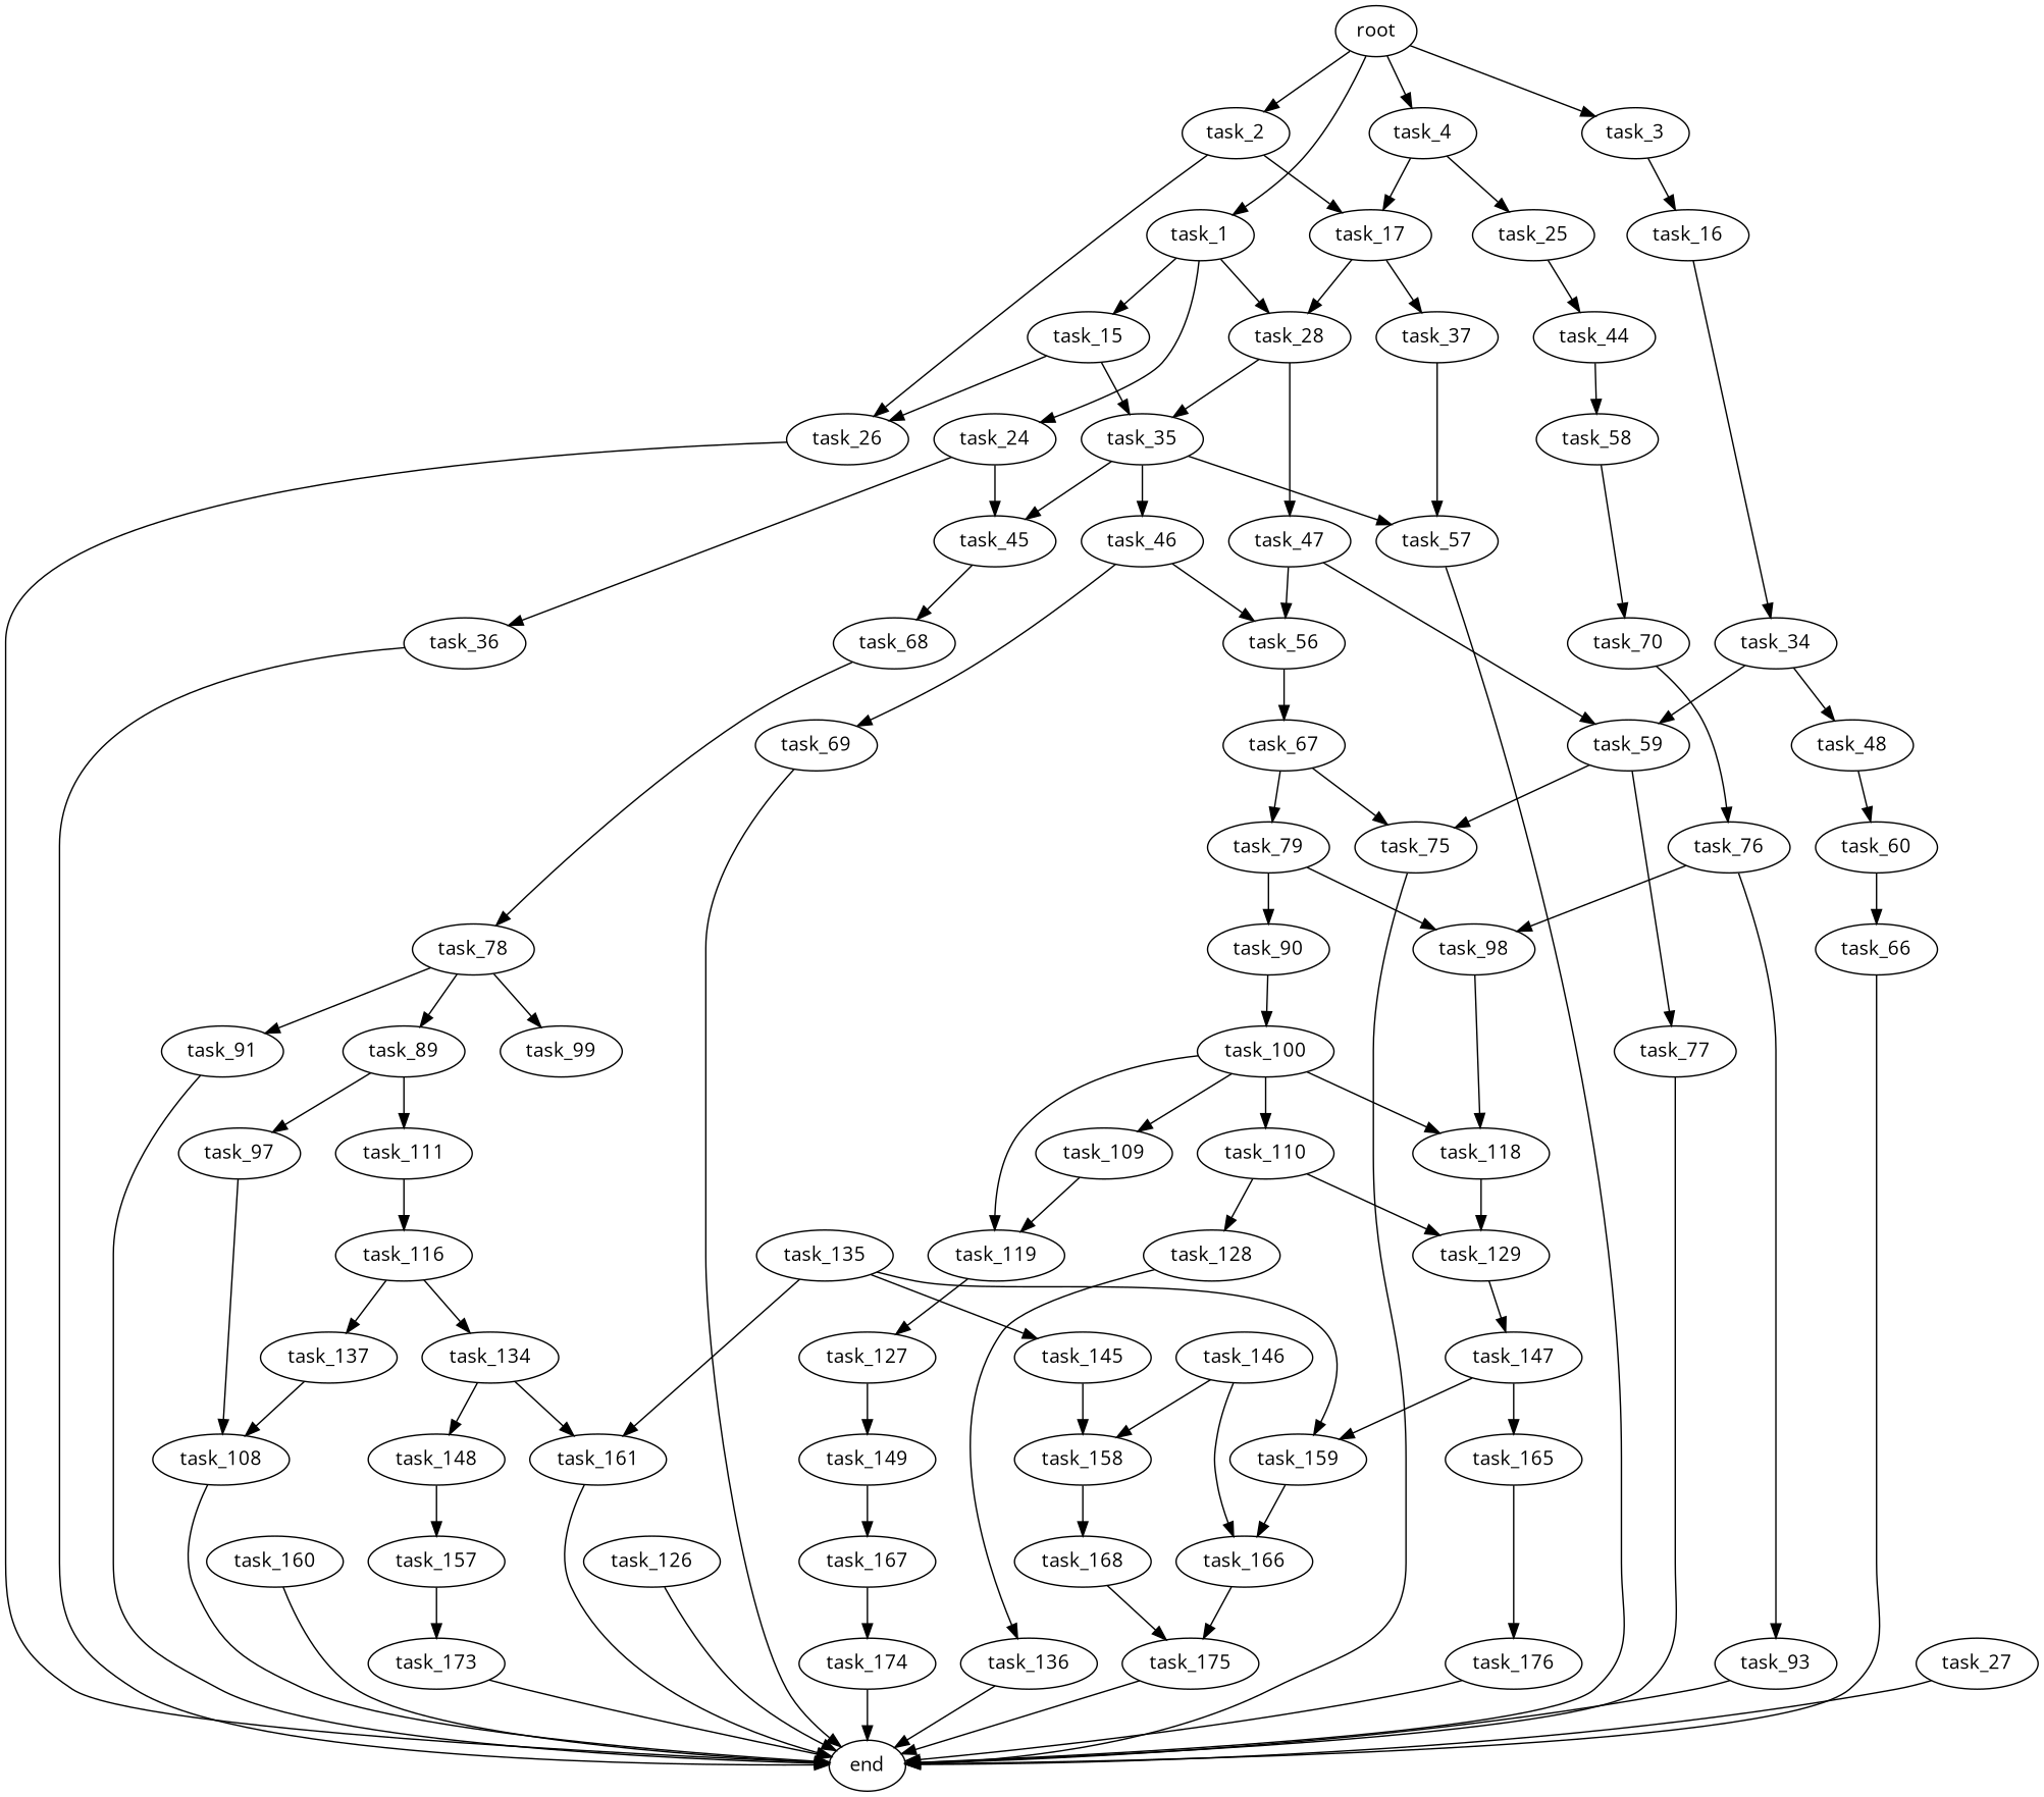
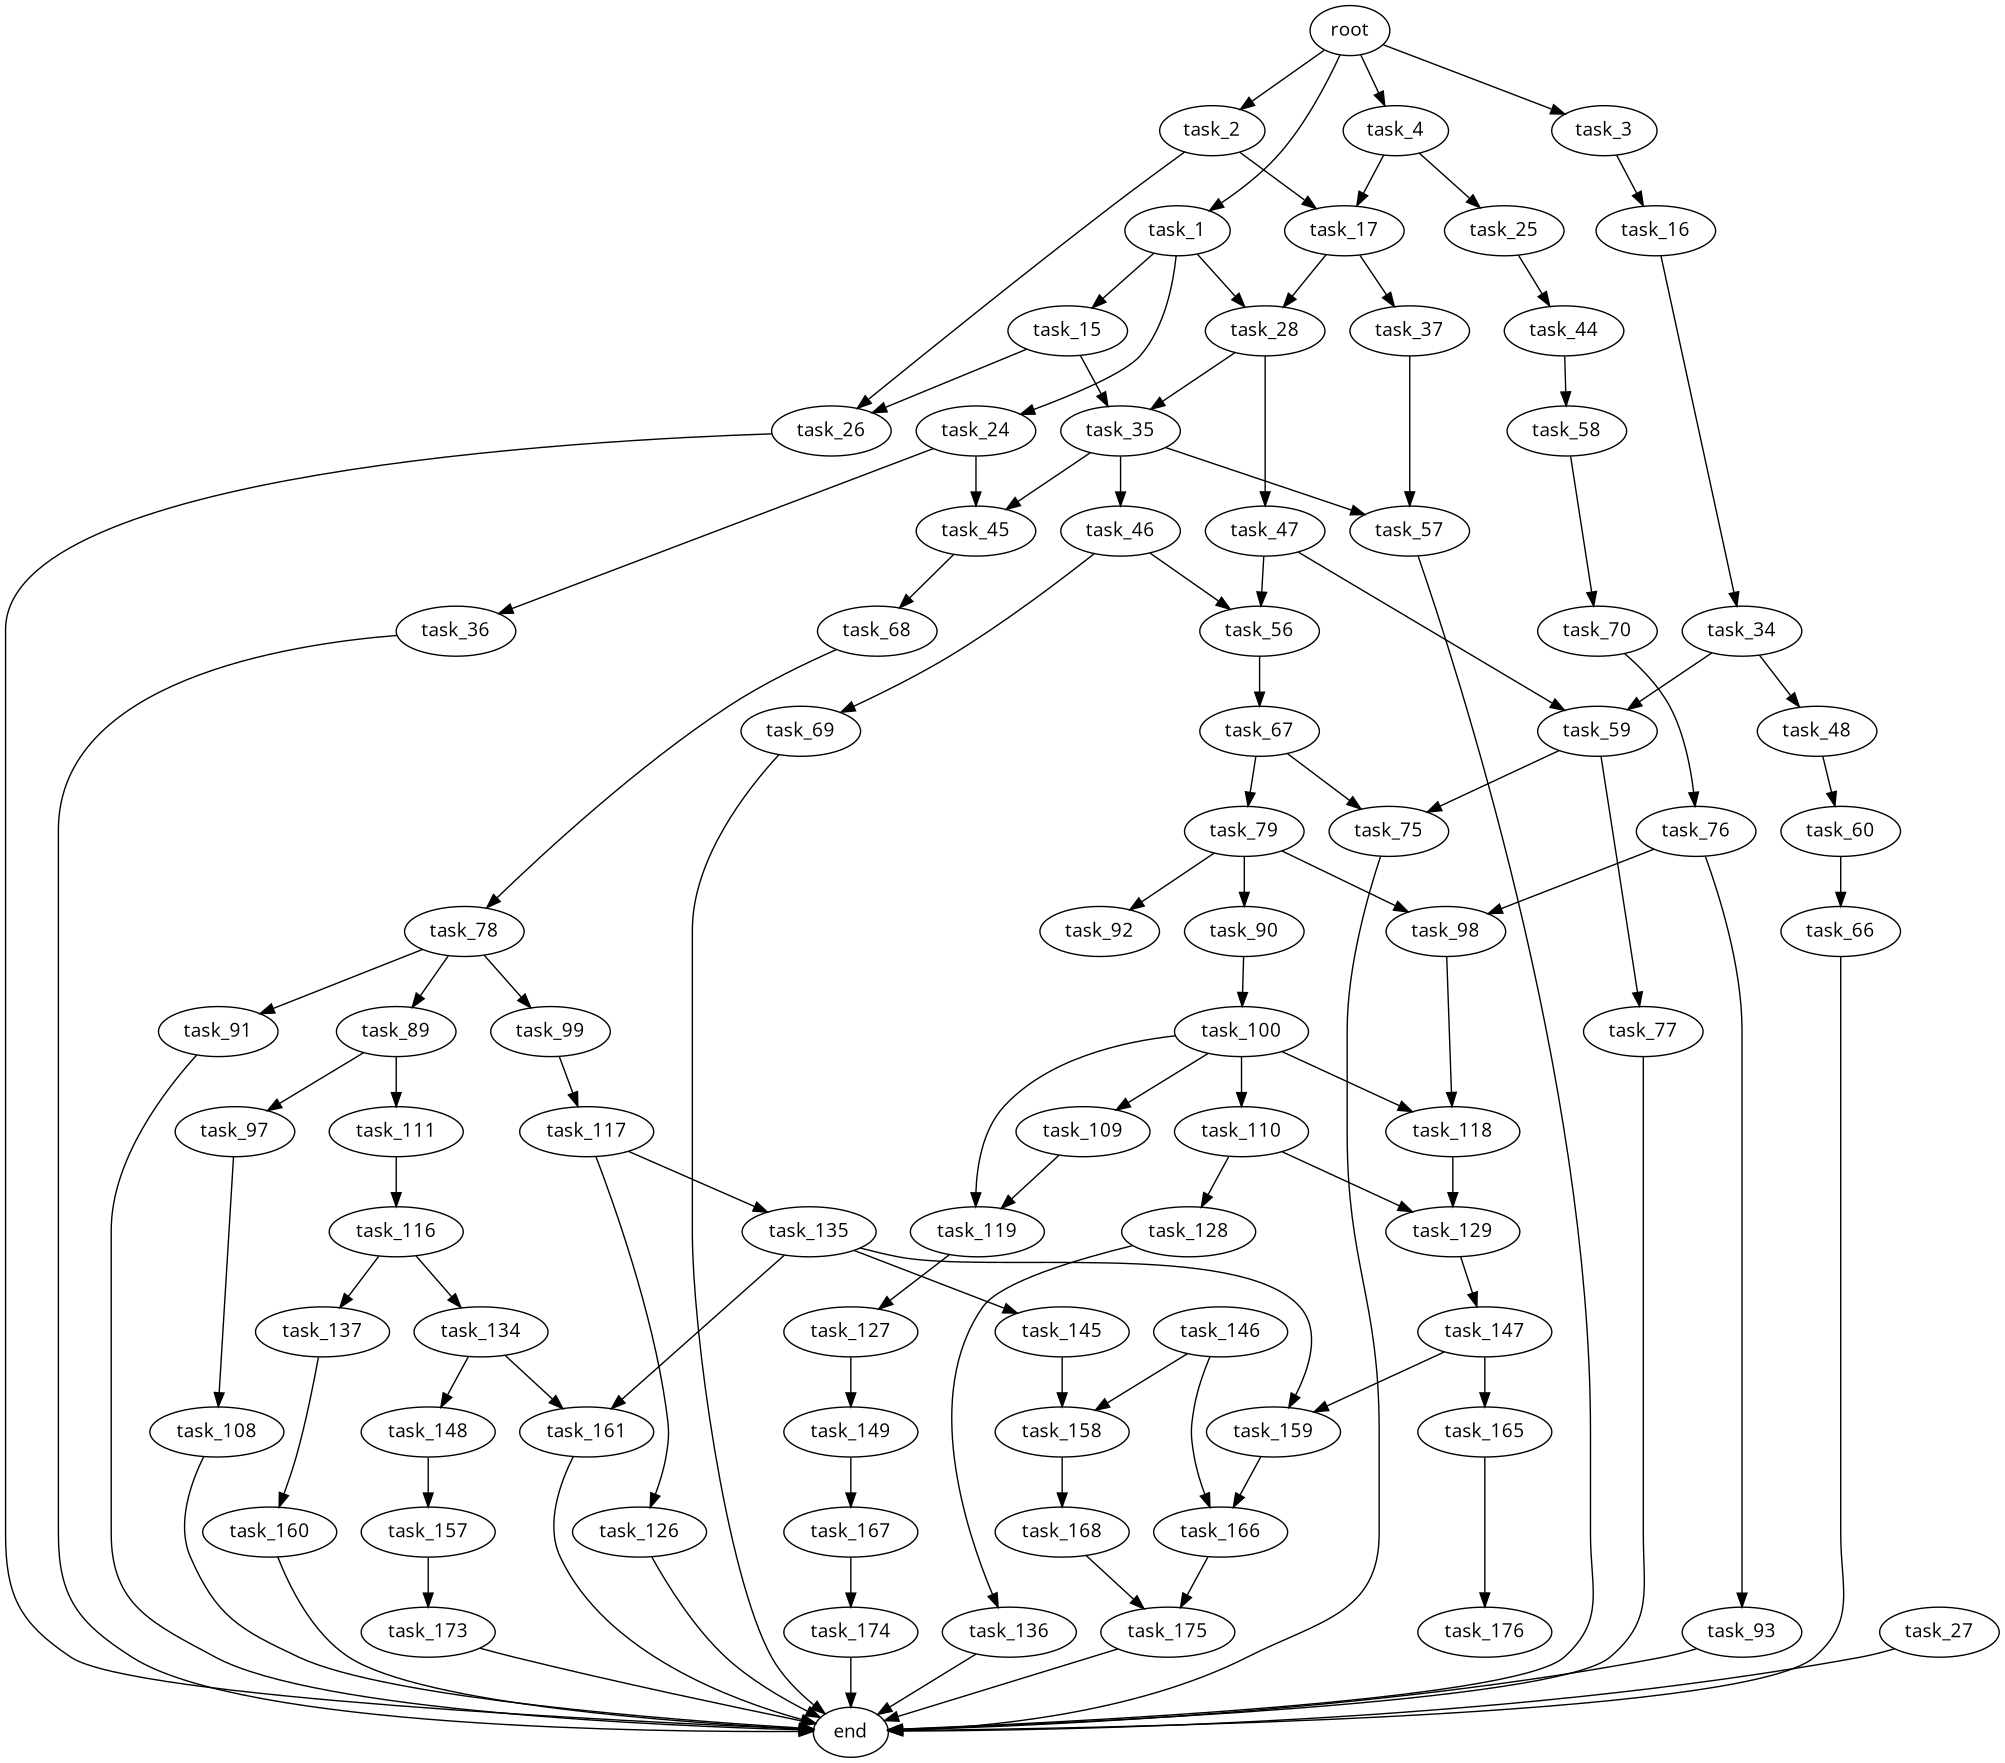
  digraph {
    fontname="Open Sans"
    node [fontname="Open Sans"]
    edge [fontname="Open Sans"]
    root
    task_1
    task_2
    task_3
    task_4
    task_15
    task_24
    task_28
    task_17
    task_26
    task_16
    task_25
    task_35
    task_36
    task_45
    task_47
    task_37
    end
    task_34
    task_44
    task_27
    task_46
    task_57
    task_48
    task_59
    task_68
    task_58
    task_56
    task_60
    task_75
    task_77
    task_69
    task_70
    task_78
    task_67
    task_66
    task_79
    task_76
    task_98
    task_90
+   task_92
    task_89
    task_91
    task_99
    task_93
    task_118
    task_97
    task_111
+   task_117
    task_100
    task_108
    task_116
    task_109
    task_110
    task_119
    task_129
    task_126
    task_135
    task_128
    task_127
    task_136
    task_147
    task_134
    task_137
    task_148
    task_161
    task_160
    task_145
    task_159
    task_149
    task_167
    task_146
    task_158
    task_166
    task_165
    task_157
    task_168
    task_175
    task_176
    task_173
    task_174
    root -> task_1
    root -> task_2
    root -> task_3
    root -> task_4
    task_1 -> task_15
    task_1 -> task_24
    task_1 -> task_28
    task_2 -> task_17
    task_2 -> task_26
    task_3 -> task_16
    task_4 -> task_17
    task_4 -> task_25
    task_15 -> task_26
    task_15 -> task_35
    task_24 -> task_36
    task_24 -> task_45
    task_28 -> task_35
    task_28 -> task_47
    task_17 -> task_28
    task_17 -> task_37
    task_26 -> end
    task_16 -> task_34
    task_25 -> task_44
    task_35 -> task_45
    task_35 -> task_46
    task_35 -> task_57
    task_36 -> end
    task_45 -> task_68
    task_47 -> task_59
    task_47 -> task_56
    task_37 -> task_57
    task_34 -> task_48
    task_34 -> task_59
    task_44 -> task_58
    task_27 -> end
    task_46 -> task_56
    task_46 -> task_69
    task_57 -> end
    task_48 -> task_60
    task_59 -> task_75
    task_59 -> task_77
    task_68 -> task_78
    task_58 -> task_70
    task_56 -> task_67
    task_60 -> task_66
    task_75 -> end
    task_77 -> end
    task_69 -> end
    task_70 -> task_76
    task_78 -> task_89
    task_78 -> task_91
    task_78 -> task_99
    task_67 -> task_75
    task_67 -> task_79
    task_66 -> end
    task_79 -> task_98
    task_79 -> task_90
+   task_79 -> task_92
    task_76 -> task_98
    task_76 -> task_93
    task_98 -> task_118
    task_90 -> task_100
    task_89 -> task_97
    task_89 -> task_111
    task_91 -> end
+   task_99 -> task_117
    task_93 -> end
    task_118 -> task_129
    task_97 -> task_108
    task_111 -> task_116
+   task_117 -> task_126
+   task_117 -> task_135
    task_100 -> task_118
    task_100 -> task_109
    task_100 -> task_110
    task_100 -> task_119
    task_108 -> end
    task_116 -> task_134
    task_116 -> task_137
    task_109 -> task_119
    task_110 -> task_129
    task_110 -> task_128
    task_119 -> task_127
    task_129 -> task_147
    task_126 -> end
    task_135 -> task_161
    task_135 -> task_145
    task_135 -> task_159
    task_128 -> task_136
    task_127 -> task_149
    task_136 -> end
    task_147 -> task_159
    task_147 -> task_165
    task_134 -> task_148
    task_134 -> task_161
-   task_137 -> task_108
+   task_137 -> task_160
    task_148 -> task_157
    task_161 -> end
    task_160 -> end
    task_145 -> task_158
    task_159 -> task_166
    task_149 -> task_167
    task_167 -> task_174
    task_146 -> task_158
    task_146 -> task_166
    task_158 -> task_168
    task_166 -> task_175
    task_165 -> task_176
    task_157 -> task_173
    task_168 -> task_175
    task_175 -> end
-   task_176 -> end
    task_173 -> end
    task_174 -> end
  }
